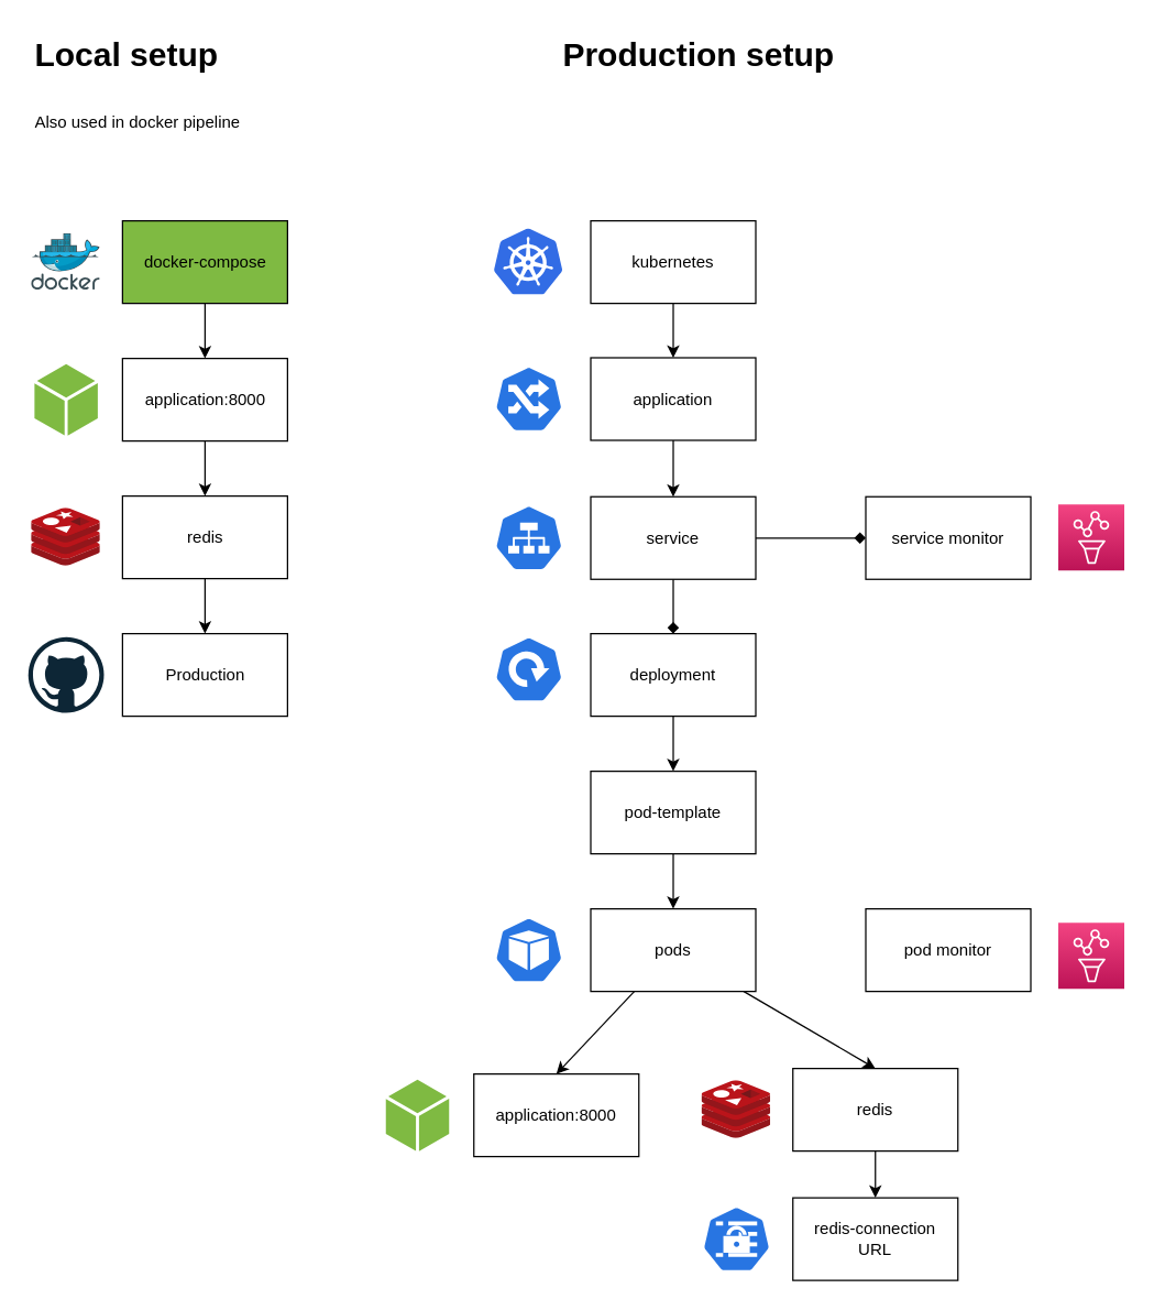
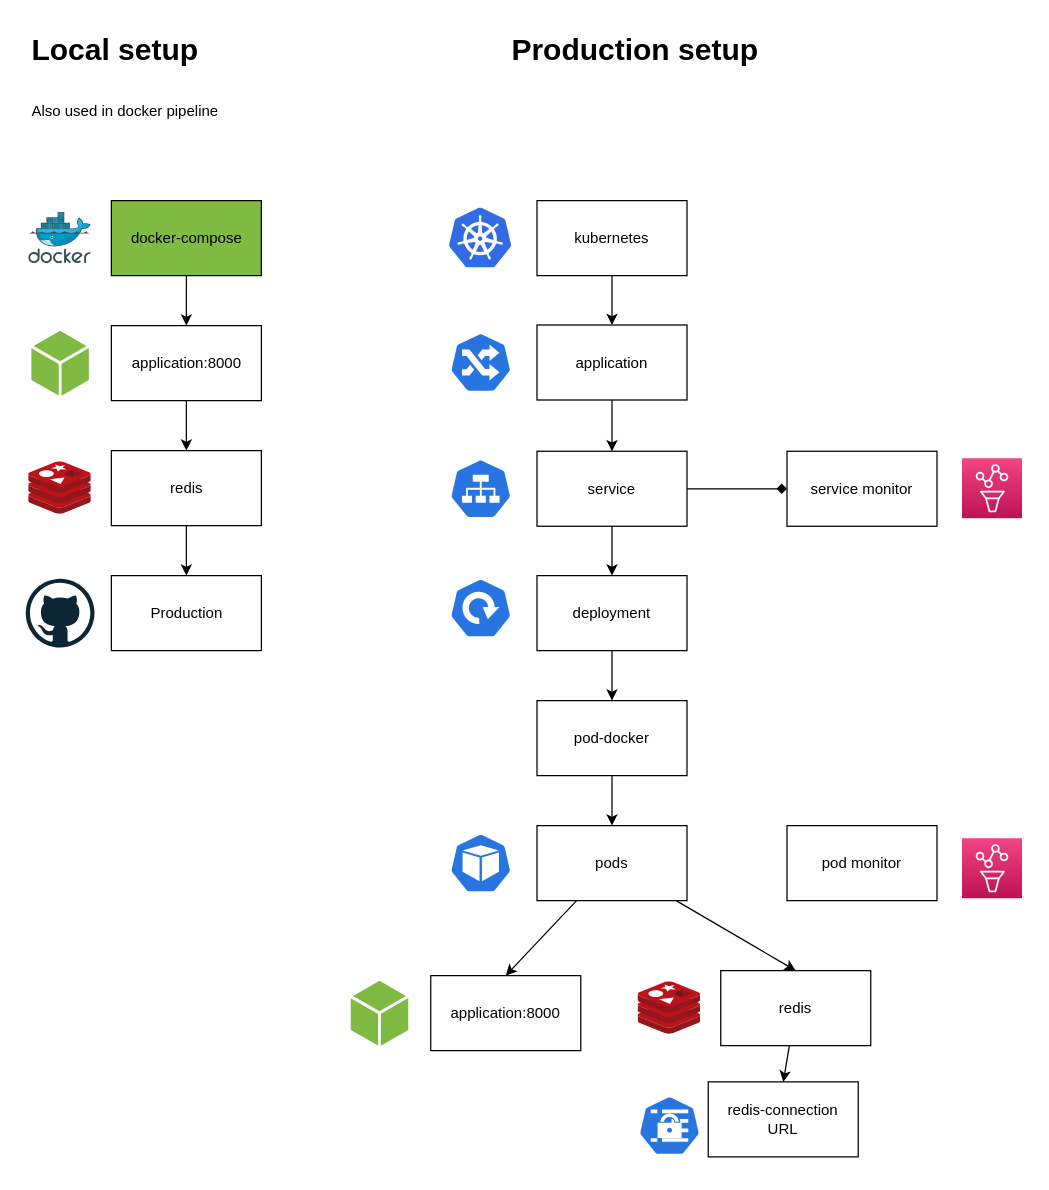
  <mxCell id="0" />
  <mxCell id="1" parent="0" />
  <mxCell id="2" value="" style="sketch=0;html=1;dashed=0;whitespace=wrap;fillColor=#2875E2;strokeColor=#ffffff;points=[[0.005,0.63,0],[0.1,0.2,0],[0.9,0.2,0],[0.5,0,0],[0.995,0.63,0],[0.72,0.99,0],[0.5,1,0],[0.28,0.99,0]];verticalLabelPosition=bottom;align=center;verticalAlign=top;shape=mxgraph.kubernetes.icon;prIcon=deploy" parent="1" vertex="1"><mxGeometry x="359" y="462" width="50" height="48" as="geometry" /></mxCell>
  <mxCell id="3" value="" style="sketch=0;html=1;dashed=0;whitespace=wrap;fillColor=#2875E2;strokeColor=#ffffff;points=[[0.005,0.63,0],[0.1,0.2,0],[0.9,0.2,0],[0.5,0,0],[0.995,0.63,0],[0.72,0.99,0],[0.5,1,0],[0.28,0.99,0]];verticalLabelPosition=bottom;align=center;verticalAlign=top;shape=mxgraph.kubernetes.icon;prIcon=ing" parent="1" vertex="1"><mxGeometry x="359" y="265.5" width="50" height="48" as="geometry" /></mxCell>
  <mxCell id="4" value="" style="sketch=0;html=1;dashed=0;whitespace=wrap;fillColor=#2875E2;strokeColor=#ffffff;points=[[0.005,0.63,0],[0.1,0.2,0],[0.9,0.2,0],[0.5,0,0],[0.995,0.63,0],[0.72,0.99,0],[0.5,1,0],[0.28,0.99,0]];verticalLabelPosition=bottom;align=center;verticalAlign=top;shape=mxgraph.kubernetes.icon;prIcon=svc" parent="1" vertex="1"><mxGeometry x="359" y="366.5" width="50" height="48" as="geometry" /></mxCell>
  <mxCell id="5" value="" style="sketch=0;aspect=fixed;html=1;points=[];align=center;image;fontSize=12;image=img/lib/mscae/Kubernetes.svg;" parent="1" vertex="1"><mxGeometry x="359" y="166" width="50" height="48" as="geometry" /></mxCell>
  <mxCell id="6" value="" style="sketch=0;aspect=fixed;html=1;points=[];align=center;image;fontSize=12;image=img/lib/mscae/Cache_Redis_Product.svg;" parent="1" vertex="1"><mxGeometry x="22.5" y="369" width="50" height="42" as="geometry" /></mxCell>
  <mxCell id="7" value="" style="edgeStyle=none;html=1;" edge="1" parent="1" source="8" target="10"><mxGeometry relative="1" as="geometry" /></mxCell>
  <mxCell id="8" value="docker-compose" style="rounded=0;whiteSpace=wrap;html=1;fillColor=#7fba42;" vertex="1" parent="1"><mxGeometry x="88.5" y="160" width="120" height="60" as="geometry" /></mxCell>
  <mxCell id="9" value="" style="edgeStyle=none;html=1;" edge="1" parent="1" source="10" target="12"><mxGeometry relative="1" as="geometry" /></mxCell>
  <mxCell id="10" value="application:8000" style="whiteSpace=wrap;html=1;rounded=0;" vertex="1" parent="1"><mxGeometry x="88.5" y="260" width="120" height="60" as="geometry" /></mxCell>
  <mxCell id="11" value="" style="edgeStyle=none;html=1;" edge="1" parent="1" source="12" target="19"><mxGeometry relative="1" as="geometry" /></mxCell>
  <mxCell id="12" value="redis" style="whiteSpace=wrap;html=1;rounded=0;" vertex="1" parent="1"><mxGeometry x="88.5" y="360" width="120" height="60" as="geometry" /></mxCell>
  <mxCell id="13" value="" style="sketch=0;aspect=fixed;html=1;points=[];align=center;image;fontSize=12;image=img/lib/mscae/Docker.svg;" parent="1" vertex="1"><mxGeometry x="22.5" y="169.5" width="50" height="41" as="geometry" /></mxCell>
  <mxCell id="14" value="" style="sketch=0;pointerEvents=1;shadow=0;dashed=0;html=1;strokeColor=none;labelPosition=center;verticalLabelPosition=bottom;verticalAlign=top;outlineConnect=0;align=center;shape=mxgraph.office.concepts.node_generic;fillColor=#7FBA42;" vertex="1" parent="1"><mxGeometry x="24.5" y="264" width="46" height="52" as="geometry" /></mxCell>
  <mxCell id="15" style="edgeStyle=none;html=1;entryX=0.5;entryY=0;entryDx=0;entryDy=0;" edge="1" parent="1" source="16" target="24"><mxGeometry relative="1" as="geometry" /></mxCell>
  <mxCell id="16" value="deployment" style="rounded=0;whiteSpace=wrap;html=1;" vertex="1" parent="1"><mxGeometry x="429" y="460" width="120" height="60" as="geometry" /></mxCell>
  <mxCell id="17" value="&lt;h1&gt;&lt;span style=&quot;background-color: initial;&quot;&gt;Local setup&lt;/span&gt;&lt;/h1&gt;&lt;h1&gt;&lt;span style=&quot;font-size: 12px; font-weight: 400;&quot;&gt;Also used in docker pipeline&lt;/span&gt;&lt;/h1&gt;" style="text;html=1;strokeColor=none;fillColor=none;spacing=5;spacingTop=-20;whiteSpace=wrap;overflow=hidden;rounded=0;" vertex="1" parent="1"><mxGeometry x="20" y="20" width="190" height="90" as="geometry" /></mxCell>
  <mxCell id="18" value="" style="dashed=0;outlineConnect=0;html=1;align=center;labelPosition=center;verticalLabelPosition=bottom;verticalAlign=top;shape=mxgraph.weblogos.github" vertex="1" parent="1"><mxGeometry x="20" y="462.5" width="55" height="55" as="geometry" /></mxCell>
  <mxCell id="19" value="Production" style="whiteSpace=wrap;html=1;rounded=0;" vertex="1" parent="1"><mxGeometry x="88.5" y="460" width="120" height="60" as="geometry" /></mxCell>
  <mxCell id="20" style="edgeStyle=none;html=1;entryX=0.5;entryY=0;entryDx=0;entryDy=0;" edge="1" parent="1" source="22" target="37"><mxGeometry relative="1" as="geometry" /></mxCell>
  <mxCell id="21" style="edgeStyle=none;html=1;entryX=0.5;entryY=0;entryDx=0;entryDy=0;" edge="1" parent="1" source="22" target="41"><mxGeometry relative="1" as="geometry" /></mxCell>
  <mxCell id="22" value="pods" style="whiteSpace=wrap;html=1;rounded=0;" vertex="1" parent="1"><mxGeometry x="429" y="660" width="120" height="60" as="geometry" /></mxCell>
  <mxCell id="23" style="edgeStyle=none;html=1;entryX=0.5;entryY=0;entryDx=0;entryDy=0;" edge="1" parent="1" source="24" target="22"><mxGeometry relative="1" as="geometry" /></mxCell>
- <mxCell id="24" value="pod-template" style="whiteSpace=wrap;html=1;rounded=0;" vertex="1" parent="1"><mxGeometry x="429" y="560" width="120" height="60" as="geometry" /></mxCell>
- <mxCell id="25" style="edgeStyle=none;html=1;exitX=0.5;exitY=1;exitDx=0;exitDy=0;entryX=0.5;entryY=0;entryDx=0;entryDy=0;endArrow=diamond;" edge="1" parent="1" source="27" target="16"><mxGeometry relative="1" as="geometry" /></mxCell>
+ <mxCell id="24" value="pod-docker" style="whiteSpace=wrap;html=1;rounded=0;" vertex="1" parent="1"><mxGeometry x="429" y="560" width="120" height="60" as="geometry" /></mxCell>
+ <mxCell id="25" style="edgeStyle=none;html=1;exitX=0.5;exitY=1;exitDx=0;exitDy=0;entryX=0.5;entryY=0;entryDx=0;entryDy=0;" edge="1" parent="1" source="27" target="16"><mxGeometry relative="1" as="geometry" /></mxCell>
  <mxCell id="26" value="" style="edgeStyle=none;html=1;endArrow=diamond;" edge="1" parent="1" source="27" target="32"><mxGeometry relative="1" as="geometry" /></mxCell>
  <mxCell id="27" value="service" style="rounded=0;whiteSpace=wrap;html=1;" vertex="1" parent="1"><mxGeometry x="429" y="360.5" width="120" height="60" as="geometry" /></mxCell>
  <mxCell id="28" style="edgeStyle=none;html=1;entryX=0.5;entryY=0;entryDx=0;entryDy=0;" edge="1" parent="1" source="29" target="27"><mxGeometry relative="1" as="geometry" /></mxCell>
  <mxCell id="29" value="application" style="rounded=0;whiteSpace=wrap;html=1;" vertex="1" parent="1"><mxGeometry x="429" y="259.5" width="120" height="60" as="geometry" /></mxCell>
  <mxCell id="30" style="edgeStyle=none;html=1;entryX=0.5;entryY=0;entryDx=0;entryDy=0;" edge="1" parent="1" source="31" target="29"><mxGeometry relative="1" as="geometry" /></mxCell>
  <mxCell id="31" value="kubernetes" style="rounded=0;whiteSpace=wrap;html=1;" vertex="1" parent="1"><mxGeometry x="429" y="160" width="120" height="60" as="geometry" /></mxCell>
  <mxCell id="32" value="service monitor" style="rounded=0;whiteSpace=wrap;html=1;" vertex="1" parent="1"><mxGeometry x="629" y="360.5" width="120" height="60" as="geometry" /></mxCell>
  <mxCell id="33" value="pod monitor" style="whiteSpace=wrap;html=1;rounded=0;" vertex="1" parent="1"><mxGeometry x="629" y="660" width="120" height="60" as="geometry" /></mxCell>
  <mxCell id="34" value="" style="sketch=0;points=[[0,0,0],[0.25,0,0],[0.5,0,0],[0.75,0,0],[1,0,0],[0,1,0],[0.25,1,0],[0.5,1,0],[0.75,1,0],[1,1,0],[0,0.25,0],[0,0.5,0],[0,0.75,0],[1,0.25,0],[1,0.5,0],[1,0.75,0]];points=[[0,0,0],[0.25,0,0],[0.5,0,0],[0.75,0,0],[1,0,0],[0,1,0],[0.25,1,0],[0.5,1,0],[0.75,1,0],[1,1,0],[0,0.25,0],[0,0.5,0],[0,0.75,0],[1,0.25,0],[1,0.5,0],[1,0.75,0]];outlineConnect=0;fontColor=#232F3E;gradientColor=#F34482;gradientDirection=north;fillColor=#BC1356;strokeColor=#ffffff;dashed=0;verticalLabelPosition=bottom;verticalAlign=top;align=center;html=1;fontSize=12;fontStyle=0;aspect=fixed;shape=mxgraph.aws4.resourceIcon;resIcon=mxgraph.aws4.managed_service_for_prometheus;" vertex="1" parent="1"><mxGeometry x="769" y="366" width="48" height="48" as="geometry" /></mxCell>
  <mxCell id="35" value="" style="sketch=0;points=[[0,0,0],[0.25,0,0],[0.5,0,0],[0.75,0,0],[1,0,0],[0,1,0],[0.25,1,0],[0.5,1,0],[0.75,1,0],[1,1,0],[0,0.25,0],[0,0.5,0],[0,0.75,0],[1,0.25,0],[1,0.5,0],[1,0.75,0]];points=[[0,0,0],[0.25,0,0],[0.5,0,0],[0.75,0,0],[1,0,0],[0,1,0],[0.25,1,0],[0.5,1,0],[0.75,1,0],[1,1,0],[0,0.25,0],[0,0.5,0],[0,0.75,0],[1,0.25,0],[1,0.5,0],[1,0.75,0]];outlineConnect=0;fontColor=#232F3E;gradientColor=#F34482;gradientDirection=north;fillColor=#BC1356;strokeColor=#ffffff;dashed=0;verticalLabelPosition=bottom;verticalAlign=top;align=center;html=1;fontSize=12;fontStyle=0;aspect=fixed;shape=mxgraph.aws4.resourceIcon;resIcon=mxgraph.aws4.managed_service_for_prometheus;" vertex="1" parent="1"><mxGeometry x="769" y="670" width="48" height="48" as="geometry" /></mxCell>
  <mxCell id="36" value="&lt;h1&gt;&lt;span style=&quot;background-color: initial;&quot;&gt;Production setup&lt;/span&gt;&lt;/h1&gt;&lt;h1&gt;&lt;br&gt;&lt;/h1&gt;" style="text;html=1;strokeColor=none;fillColor=none;spacing=5;spacingTop=-20;whiteSpace=wrap;overflow=hidden;rounded=0;" vertex="1" parent="1"><mxGeometry x="404" y="20" width="221" height="90" as="geometry" /></mxCell>
  <mxCell id="37" value="application:8000" style="whiteSpace=wrap;html=1;rounded=0;" vertex="1" parent="1"><mxGeometry x="344" y="780" width="120" height="60" as="geometry" /></mxCell>
  <mxCell id="38" value="" style="sketch=0;pointerEvents=1;shadow=0;dashed=0;html=1;strokeColor=none;labelPosition=center;verticalLabelPosition=bottom;verticalAlign=top;outlineConnect=0;align=center;shape=mxgraph.office.concepts.node_generic;fillColor=#7FBA42;" vertex="1" parent="1"><mxGeometry x="280" y="784" width="46" height="52" as="geometry" /></mxCell>
  <mxCell id="39" value="" style="sketch=0;aspect=fixed;html=1;points=[];align=center;image;fontSize=12;image=img/lib/mscae/Cache_Redis_Product.svg;" vertex="1" parent="1"><mxGeometry x="510" y="785" width="50" height="42" as="geometry" /></mxCell>
  <mxCell id="40" style="edgeStyle=none;html=1;entryX=0.5;entryY=0;entryDx=0;entryDy=0;" edge="1" parent="1" source="41" target="42"><mxGeometry relative="1" as="geometry" /></mxCell>
  <mxCell id="41" value="redis" style="whiteSpace=wrap;html=1;rounded=0;" vertex="1" parent="1"><mxGeometry x="576" y="776" width="120" height="60" as="geometry" /></mxCell>
- <mxCell id="42" value="redis-connection &lt;br&gt;URL" style="whiteSpace=wrap;html=1;rounded=0;" vertex="1" parent="1"><mxGeometry x="576" y="870" width="120" height="60" as="geometry" /></mxCell>
+ <mxCell id="42" value="redis-connection &lt;br&gt;URL" style="whiteSpace=wrap;html=1;rounded=0;" vertex="1" parent="1"><mxGeometry x="566" y="865" width="120" height="60" as="geometry" /></mxCell>
  <mxCell id="43" value="" style="sketch=0;html=1;dashed=0;whitespace=wrap;fillColor=#2875E2;strokeColor=#ffffff;points=[[0.005,0.63,0],[0.1,0.2,0],[0.9,0.2,0],[0.5,0,0],[0.995,0.63,0],[0.72,0.99,0],[0.5,1,0],[0.28,0.99,0]];verticalLabelPosition=bottom;align=center;verticalAlign=top;shape=mxgraph.kubernetes.icon;prIcon=secret" vertex="1" parent="1"><mxGeometry x="510" y="876" width="50" height="48" as="geometry" /></mxCell>
  <mxCell id="44" value="" style="sketch=0;html=1;dashed=0;whitespace=wrap;fillColor=#2875E2;strokeColor=#ffffff;points=[[0.005,0.63,0],[0.1,0.2,0],[0.9,0.2,0],[0.5,0,0],[0.995,0.63,0],[0.72,0.99,0],[0.5,1,0],[0.28,0.99,0]];verticalLabelPosition=bottom;align=center;verticalAlign=top;shape=mxgraph.kubernetes.icon;prIcon=pod" vertex="1" parent="1"><mxGeometry x="359" y="666" width="50" height="48" as="geometry" /></mxCell>
